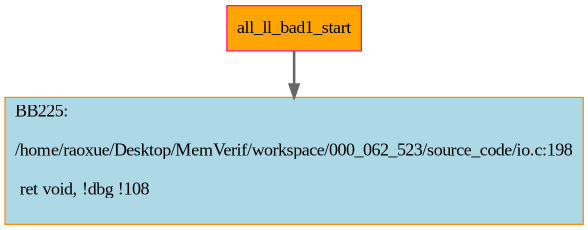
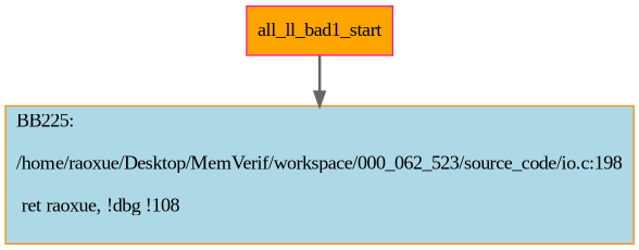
  digraph {
    fontname="Liberation Serif"
    node [shape=record style=filled fontname="Liberation Serif"]
    n1 [label="{all_ll_bad1_start}" fillcolor=orange color=deeppink]
-   n2 [label="{BB225:\l\l/home/raoxue/Desktop/MemVerif/workspace/000_062_523/source_code/io.c:198\l\n  ret void, !dbg !108\l\n}" fillcolor=lightblue color=darkorange]
+   n2 [label="{BB225:\l\l/home/raoxue/Desktop/MemVerif/workspace/000_062_523/source_code/io.c:198\l\n  ret raoxue, !dbg !108\l\n}" fillcolor=lightblue color=darkorange]
    n1 -> n2 [color=gray40 style=bold fontname="Liberation Serif"]
  }
